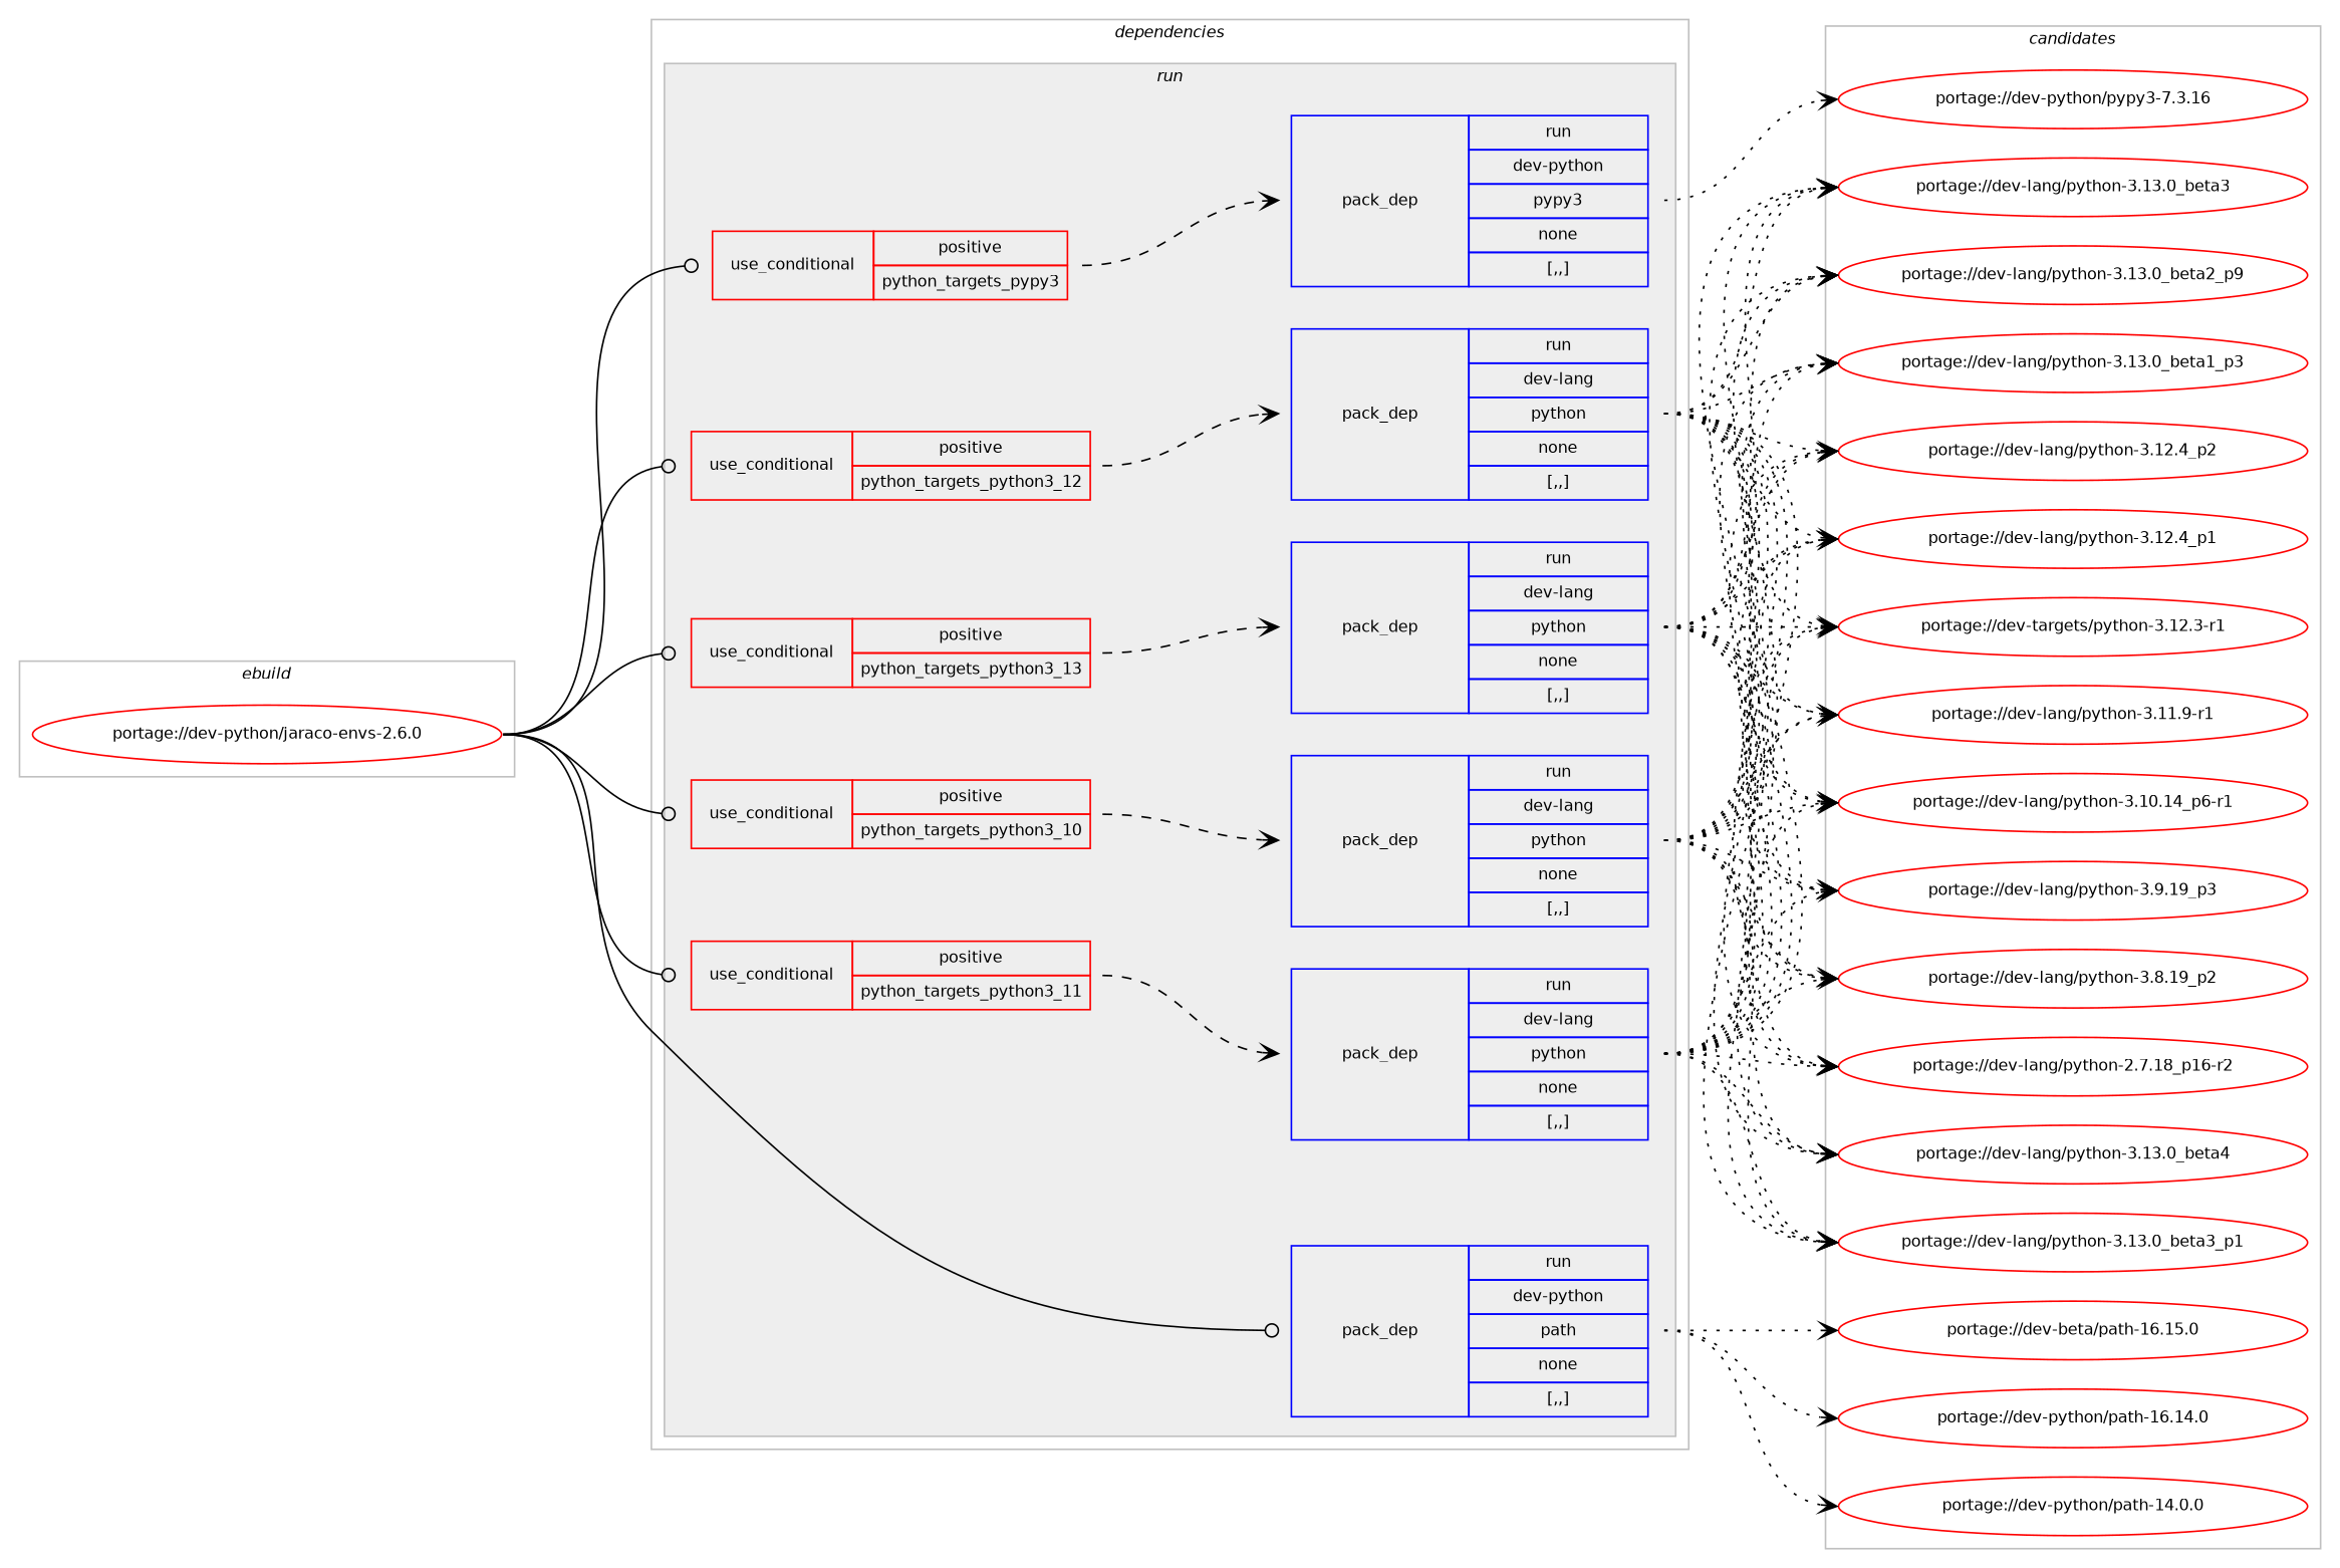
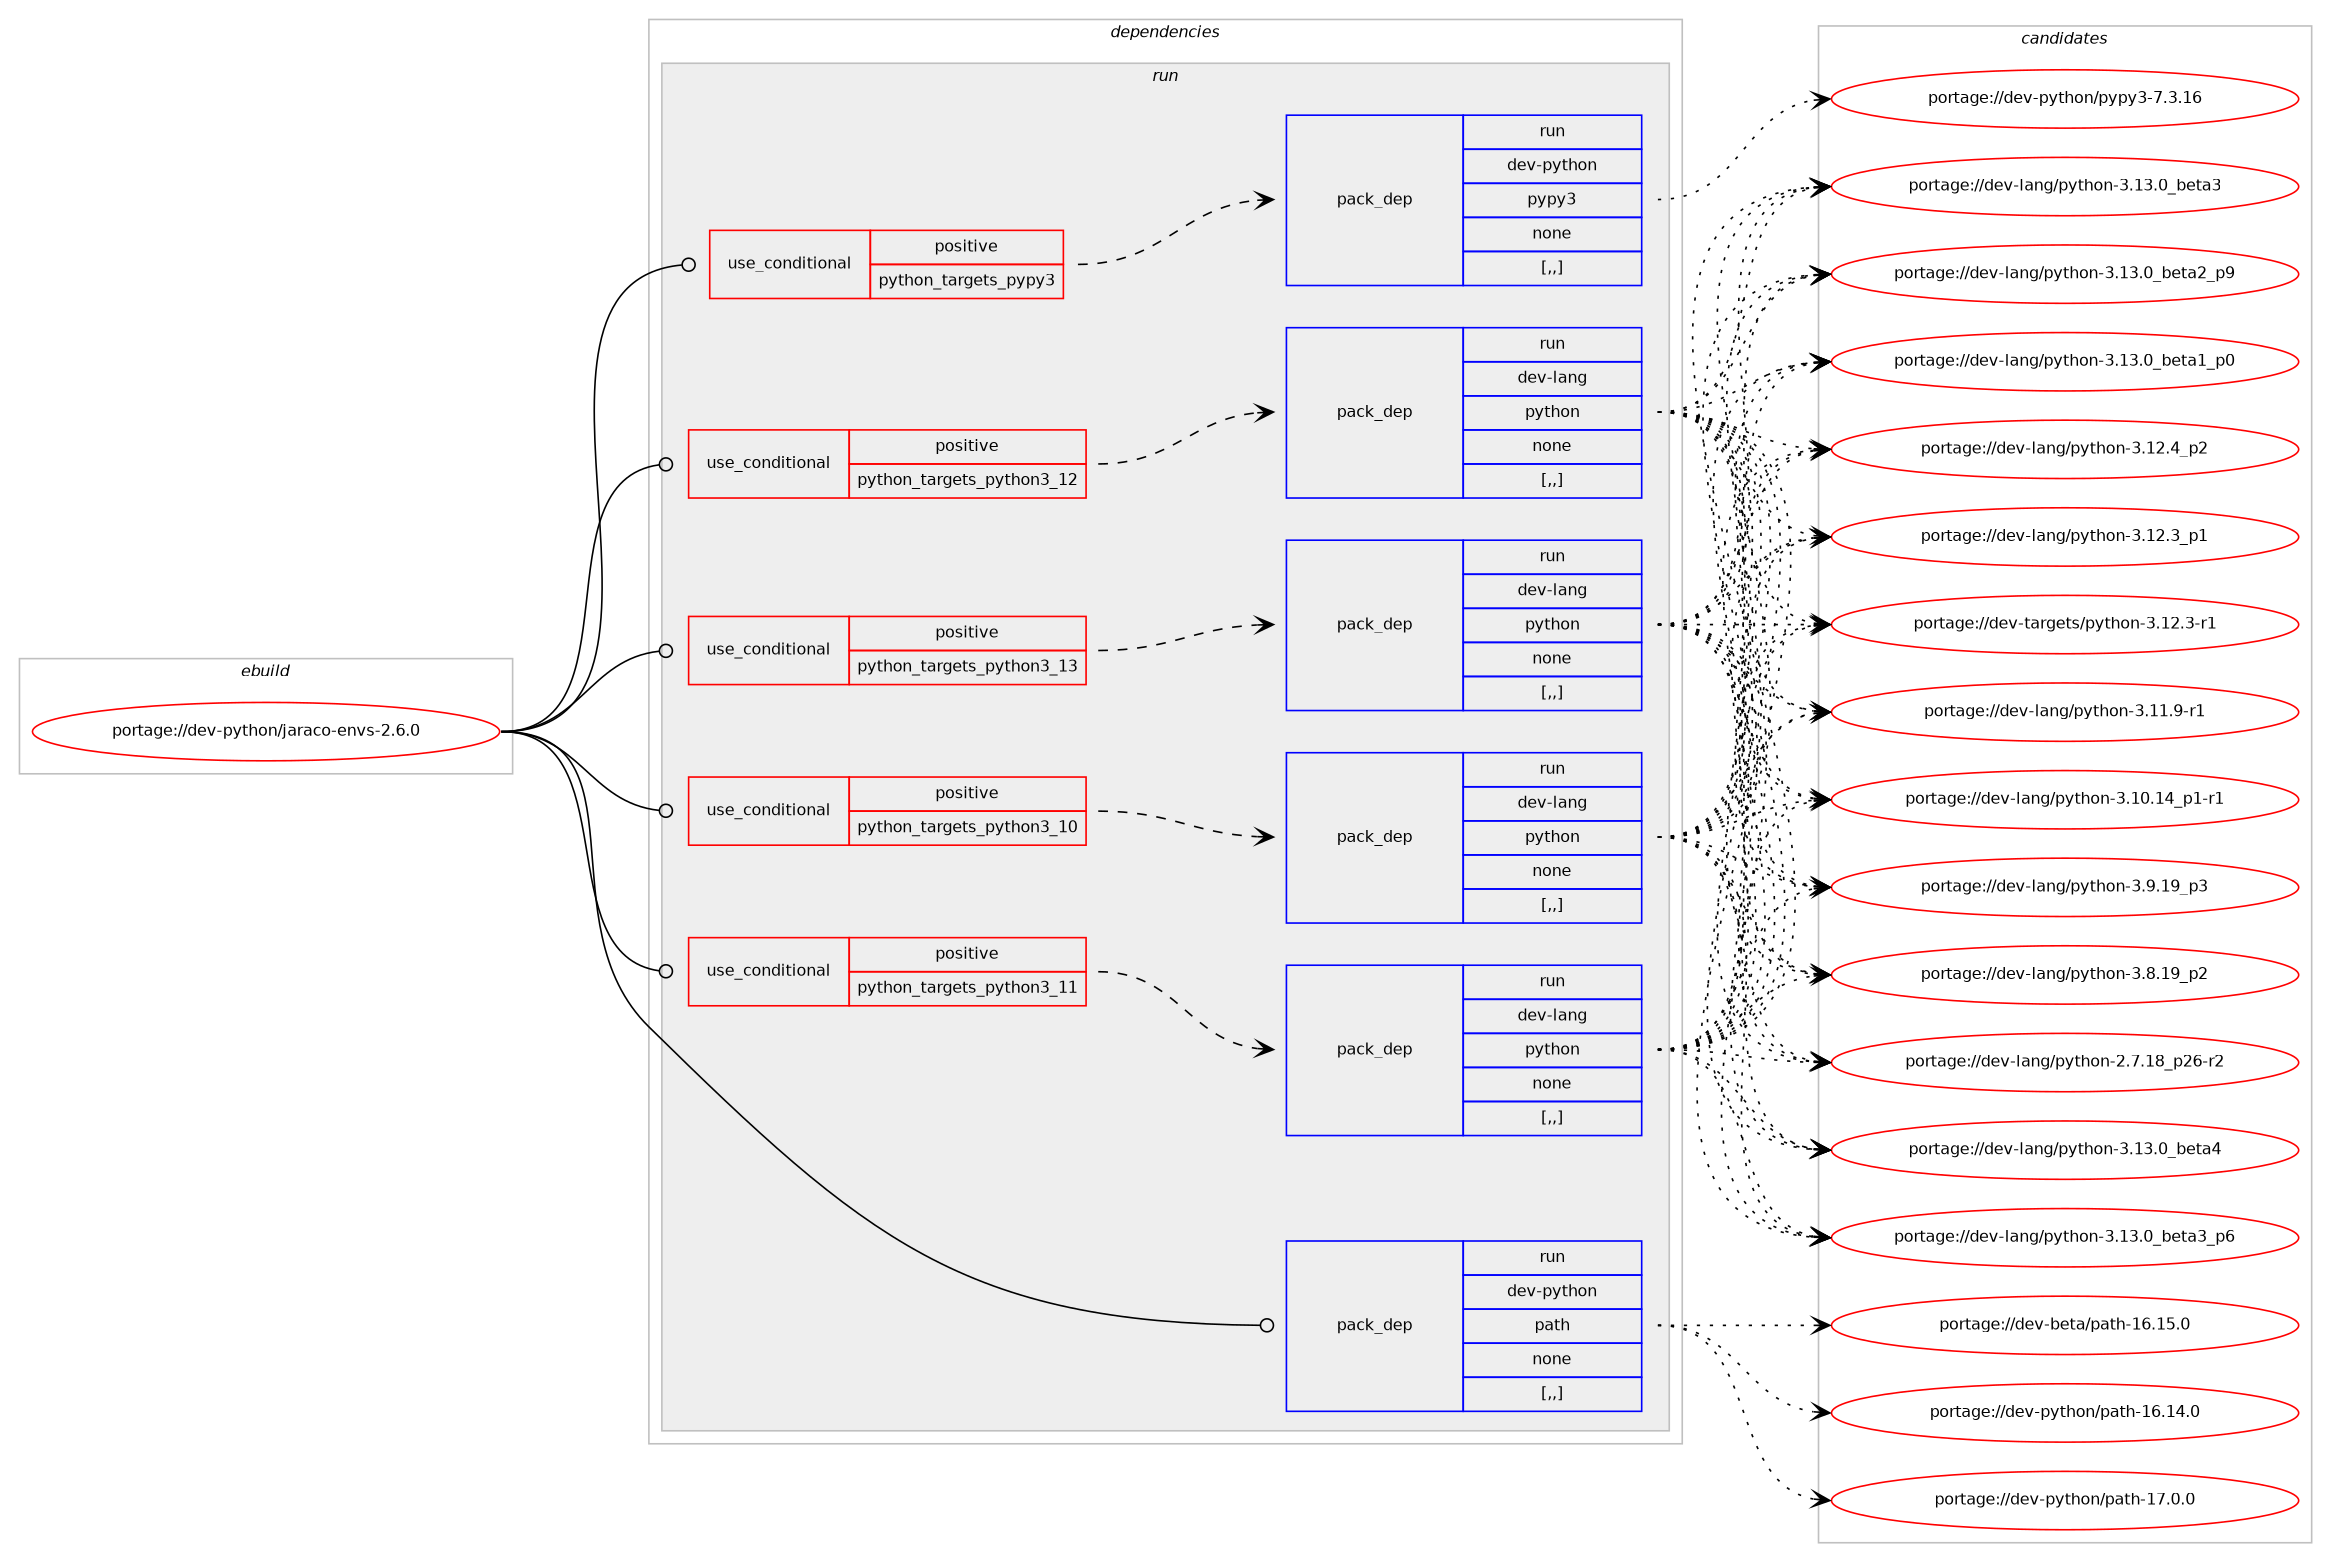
  digraph {
    compound=true
    concentrate=true
    fontname=Helvetica
    fontsize=10
    newrank=true
    rankdir=LR
    ranksep=1.5
    node [color=red fontname=Helvetica fontsize=10]
    edge [arrowhead=vee headport=w style=dotted tailport=e weight=100]
    n1 [label="portage://dev-python/jaraco-envs-2.6.0" width=4]
    n2 [color=blue label=<<TABLE BORDER="0" CELLBORDER="1" CELLSPACING="0" CELLPADDING="4" WIDTH="220"><TR><TD ROWSPAN="6" CELLPADDING="30">pack_dep</TD></TR><TR><TD WIDTH="110">run</TD></TR><TR><TD>dev-python</TD></TR><TR><TD>pypy3</TD></TR><TR><TD>none</TD></TR><TR><TD>[,,]</TD></TR></TABLE>> shape=none]
    n3 [label=<<TABLE BORDER="0" CELLBORDER="1" CELLSPACING="0" CELLPADDING="4"><TR><TD ROWSPAN="3" CELLPADDING="10">use_conditional</TD></TR><TR><TD>positive</TD></TR><TR><TD>python_targets_pypy3</TD></TR></TABLE>> shape=none]
    n4 [color=blue label=<<TABLE BORDER="0" CELLBORDER="1" CELLSPACING="0" CELLPADDING="4" WIDTH="220"><TR><TD ROWSPAN="6" CELLPADDING="30">pack_dep</TD></TR><TR><TD WIDTH="110">run</TD></TR><TR><TD>dev-lang</TD></TR><TR><TD>python</TD></TR><TR><TD>none</TD></TR><TR><TD>[,,]</TD></TR></TABLE>> shape=none]
    n5 [label=<<TABLE BORDER="0" CELLBORDER="1" CELLSPACING="0" CELLPADDING="4"><TR><TD ROWSPAN="3" CELLPADDING="10">use_conditional</TD></TR><TR><TD>positive</TD></TR><TR><TD>python_targets_python3_10</TD></TR></TABLE>> shape=none]
    n6 [color=blue label=<<TABLE BORDER="0" CELLBORDER="1" CELLSPACING="0" CELLPADDING="4" WIDTH="220"><TR><TD ROWSPAN="6" CELLPADDING="30">pack_dep</TD></TR><TR><TD WIDTH="110">run</TD></TR><TR><TD>dev-lang</TD></TR><TR><TD>python</TD></TR><TR><TD>none</TD></TR><TR><TD>[,,]</TD></TR></TABLE>> shape=none]
    n7 [label=<<TABLE BORDER="0" CELLBORDER="1" CELLSPACING="0" CELLPADDING="4"><TR><TD ROWSPAN="3" CELLPADDING="10">use_conditional</TD></TR><TR><TD>positive</TD></TR><TR><TD>python_targets_python3_11</TD></TR></TABLE>> shape=none]
    n8 [color=blue label=<<TABLE BORDER="0" CELLBORDER="1" CELLSPACING="0" CELLPADDING="4" WIDTH="220"><TR><TD ROWSPAN="6" CELLPADDING="30">pack_dep</TD></TR><TR><TD WIDTH="110">run</TD></TR><TR><TD>dev-lang</TD></TR><TR><TD>python</TD></TR><TR><TD>none</TD></TR><TR><TD>[,,]</TD></TR></TABLE>> shape=none]
    n9 [label=<<TABLE BORDER="0" CELLBORDER="1" CELLSPACING="0" CELLPADDING="4"><TR><TD ROWSPAN="3" CELLPADDING="10">use_conditional</TD></TR><TR><TD>positive</TD></TR><TR><TD>python_targets_python3_12</TD></TR></TABLE>> shape=none]
    n10 [color=blue label=<<TABLE BORDER="0" CELLBORDER="1" CELLSPACING="0" CELLPADDING="4" WIDTH="220"><TR><TD ROWSPAN="6" CELLPADDING="30">pack_dep</TD></TR><TR><TD WIDTH="110">run</TD></TR><TR><TD>dev-lang</TD></TR><TR><TD>python</TD></TR><TR><TD>none</TD></TR><TR><TD>[,,]</TD></TR></TABLE>> shape=none]
    n11 [label=<<TABLE BORDER="0" CELLBORDER="1" CELLSPACING="0" CELLPADDING="4"><TR><TD ROWSPAN="3" CELLPADDING="10">use_conditional</TD></TR><TR><TD>positive</TD></TR><TR><TD>python_targets_python3_13</TD></TR></TABLE>> shape=none]
    n12 [color=blue label=<<TABLE BORDER="0" CELLBORDER="1" CELLSPACING="0" CELLPADDING="4" WIDTH="220"><TR><TD ROWSPAN="6" CELLPADDING="30">pack_dep</TD></TR><TR><TD WIDTH="110">run</TD></TR><TR><TD>dev-python</TD></TR><TR><TD>path</TD></TR><TR><TD>none</TD></TR><TR><TD>[,,]</TD></TR></TABLE>> shape=none]
    n13 [label="portage://dev-python/pypy3-7.3.16" width=4]
    n14 [label="portage://dev-lang/python-3.13.0_beta4" width=4]
-   n15 [label="portage://dev-lang/python-3.13.0_beta3_p1" width=4]
+   n15 [label="portage://dev-lang/python-3.13.0_beta3_p6" width=4]
    n16 [label="portage://dev-lang/python-3.13.0_beta3" width=4]
    n17 [label="portage://dev-lang/python-3.13.0_beta2_p9" width=4]
-   n18 [label="portage://dev-lang/python-3.13.0_beta1_p3" width=4]
+   n18 [label="portage://dev-lang/python-3.13.0_beta1_p0" width=4]
    n19 [label="portage://dev-lang/python-3.12.4_p2" width=4]
-   n20 [label="portage://dev-lang/python-3.12.4_p1" width=4]
+   n20 [label="portage://dev-lang/python-3.12.3_p1" width=4]
    n21 [label="portage://dev-targets/python-3.12.3-r1" width=4]
    n22 [label="portage://dev-lang/python-3.11.9-r1" width=4]
-   n23 [label="portage://dev-lang/python-3.10.14_p6-r1" width=4]
+   n23 [label="portage://dev-lang/python-3.10.14_p1-r1" width=4]
    n24 [label="portage://dev-lang/python-3.9.19_p3" width=4]
    n25 [label="portage://dev-lang/python-3.8.19_p2" width=4]
-   n26 [label="portage://dev-lang/python-2.7.18_p16-r2" width=4]
-   n27 [label="portage://dev-python/path-14.0.0" width=4]
+   n26 [label="portage://dev-lang/python-2.7.18_p26-r2" width=4]
+   n27 [label="portage://dev-python/path-17.0.0" width=4]
    n28 [label="portage://dev-beta/path-16.15.0" width=4]
    n29 [label="portage://dev-python/path-16.14.0" width=4]
    subgraph cluster_1 {
      color=gray
      label=<<i>ebuild</i>>
      n1
    }
    subgraph cluster_2 {
      color=gray
      label=<<i>dependencies</i>>
      subgraph cluster_3 {
        color=gray
        fillcolor="#eeeeee"
        label=<<i>compile</i>>
        style=filled
      }
      subgraph cluster_4 {
        color=gray
        fillcolor="#eeeeee"
        label=<<i>compile and run</i>>
        style=filled
      }
      subgraph cluster_5 {
        color=gray
        fillcolor="#eeeeee"
        label=<<i>run</i>>
        style=filled
        subgraph sub_6 {
          color=gray
          fillcolor="#eeeeee"
          label=<<i>run</i>>
          style=filled
          n3
          subgraph sub_7 {
            color=gray
            fillcolor="#eeeeee"
            label=<<i>run</i>>
            style=filled
            n2
          }
        }
        subgraph sub_8 {
          color=gray
          fillcolor="#eeeeee"
          label=<<i>run</i>>
          style=filled
          n5
          subgraph sub_9 {
            color=gray
            fillcolor="#eeeeee"
            label=<<i>run</i>>
            style=filled
            n4
          }
        }
        subgraph sub_10 {
          color=gray
          fillcolor="#eeeeee"
          label=<<i>run</i>>
          style=filled
          n7
          subgraph sub_11 {
            color=gray
            fillcolor="#eeeeee"
            label=<<i>run</i>>
            style=filled
            n6
          }
        }
        subgraph sub_12 {
          color=gray
          fillcolor="#eeeeee"
          label=<<i>run</i>>
          style=filled
          n9
          subgraph sub_13 {
            color=gray
            fillcolor="#eeeeee"
            label=<<i>run</i>>
            style=filled
            n8
          }
        }
        subgraph sub_14 {
          color=gray
          fillcolor="#eeeeee"
          label=<<i>run</i>>
          style=filled
          n11
          subgraph sub_15 {
            color=gray
            fillcolor="#eeeeee"
            label=<<i>run</i>>
            style=filled
            n10
          }
        }
        subgraph sub_16 {
          color=gray
          fillcolor="#eeeeee"
          label=<<i>run</i>>
          style=filled
          n12
        }
      }
    }
    subgraph cluster_17 {
      color=gray
      label=<<i>candidates</i>>
      rank=same
      subgraph sub_18 {
        color=black
        label=<<i>candidates</i>>
        nodesep=1
        rank=same
        n13
      }
      subgraph sub_19 {
        color=black
        label=<<i>candidates</i>>
        nodesep=1
        rank=same
        n14
        n15
        n16
        n17
        n18
        n19
        n20
        n21
        n22
        n23
        n24
        n25
        n26
      }
      subgraph sub_20 {
        color=black
        label=<<i>candidates</i>>
        nodesep=1
        rank=same
        n14
        n15
        n16
        n17
        n18
        n19
        n20
        n21
        n22
        n23
        n24
        n25
        n26
      }
      subgraph sub_21 {
        color=black
        label=<<i>candidates</i>>
        nodesep=1
        rank=same
        n14
        n15
        n16
        n17
        n18
        n19
        n20
        n21
        n22
        n23
        n24
        n25
        n26
      }
      subgraph sub_22 {
        color=black
        label=<<i>candidates</i>>
        nodesep=1
        rank=same
        n14
        n15
        n16
        n17
        n18
        n19
        n20
        n21
        n22
        n23
        n24
        n25
        n26
      }
      subgraph sub_23 {
        color=black
        label=<<i>candidates</i>>
        nodesep=1
        rank=same
        n27
        n28
        n29
      }
    }
    n1 -> n3 [arrowhead=odot style=solid weight=20]
    n1 -> n5 [arrowhead=odot style=solid weight=20]
    n1 -> n7 [arrowhead=odot style=solid weight=20]
    n1 -> n9 [arrowhead=odot style=solid weight=20]
    n1 -> n11 [arrowhead=odot style=solid weight=20]
    n1 -> n12 [arrowhead=odot style=solid weight=20]
    n2 -> n13
    n3 -> n2 [style=dashed weight=20]
    n4 -> n14
    n4 -> n15
    n4 -> n16
    n4 -> n17
    n4 -> n18
    n4 -> n19
    n4 -> n20
    n4 -> n21
    n4 -> n22
    n4 -> n23
    n4 -> n24
    n4 -> n25
    n4 -> n26
    n5 -> n4 [style=dashed weight=20]
    n6 -> n14
    n6 -> n15
    n6 -> n16
    n6 -> n17
    n6 -> n18
    n6 -> n19
    n6 -> n20
    n6 -> n21
    n6 -> n22
    n6 -> n23
    n6 -> n24
    n6 -> n25
    n6 -> n26
    n7 -> n6 [style=dashed weight=20]
    n8 -> n14
    n8 -> n15
    n8 -> n16
    n8 -> n17
    n8 -> n18
    n8 -> n19
    n8 -> n20
    n8 -> n21
    n8 -> n22
    n8 -> n23
    n8 -> n24
    n8 -> n25
    n8 -> n26
    n9 -> n8 [style=dashed weight=20]
    n10 -> n14
    n10 -> n15
    n10 -> n16
    n10 -> n17
    n10 -> n18
    n10 -> n19
    n10 -> n20
    n10 -> n21
    n10 -> n22
    n10 -> n23
    n10 -> n24
    n10 -> n25
    n10 -> n26
    n11 -> n10 [style=dashed weight=20]
    n12 -> n27
    n12 -> n28
    n12 -> n29
  }
